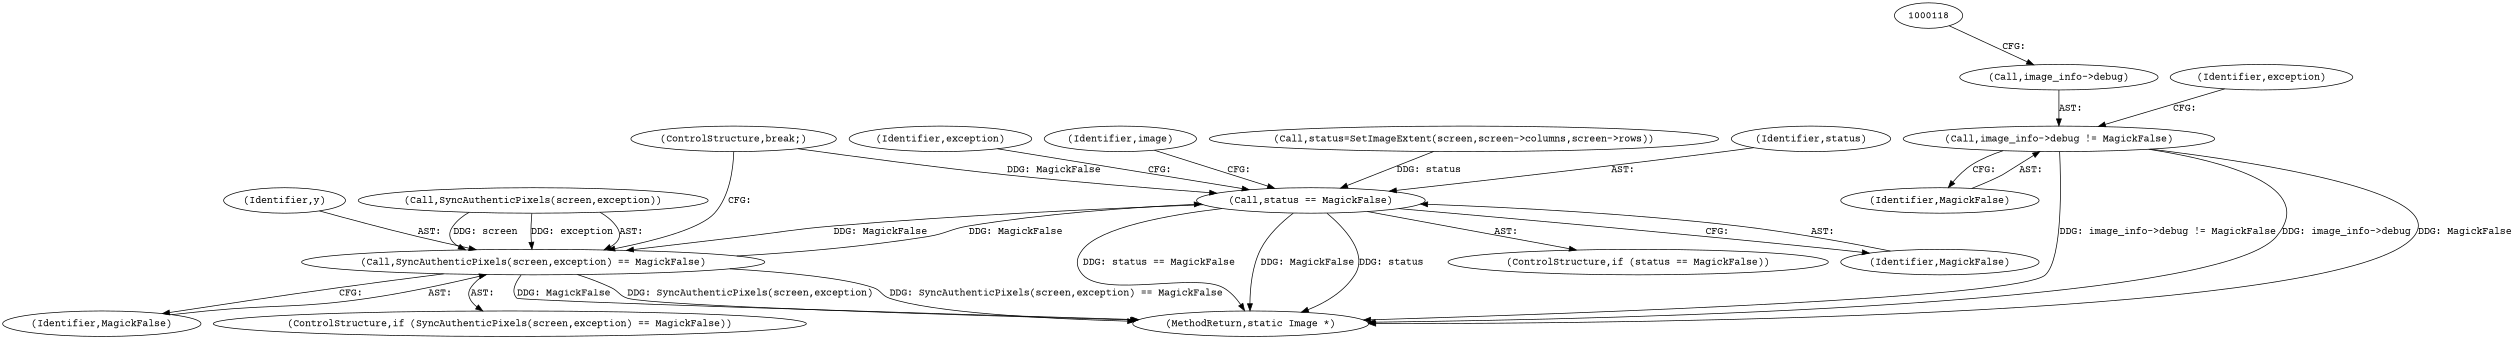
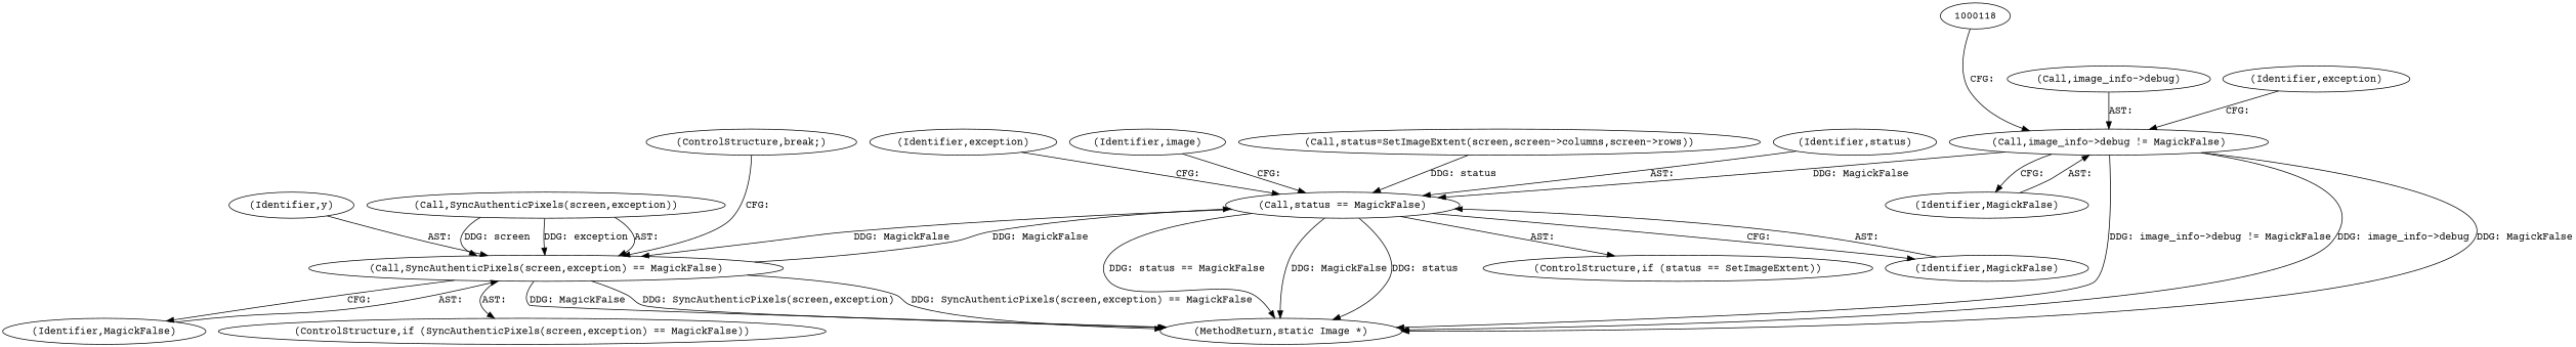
  digraph {
    fontname="Courier Prime"
    node [fontname="Courier Prime"]
    edge [fontname="Courier Prime"]
    n1 [label="(Call,image_info->debug != MagickFalse)"]
    n2 [label="(Call,status == MagickFalse)"]
    n3 [label="(Identifier,MagickFalse)"]
    n4 [label="(MethodReturn,static Image *)"]
    n5 [label="(Call,SyncAuthenticPixels(screen,exception) == MagickFalse)"]
-   n6 [label="(ControlStructure,if (status == MagickFalse))"]
+   n6 [label="(ControlStructure,if (status == SetImageExtent))"]
    n7 [label="(Identifier,MagickFalse)"]
    n8 [label="(Identifier,MagickFalse)"]
    n9 [label="(ControlStructure,if (SyncAuthenticPixels(screen,exception) == MagickFalse))"]
    n10 [label="(Identifier,exception)"]
    n11 [label="(Identifier,image)"]
    n12 [label="(Identifier,y)"]
    n13 [label="(Call,image_info->debug)"]
    n14 [label="(Call,status=SetImageExtent(screen,screen->columns,screen->rows))"]
    n15 [label="(Call,SyncAuthenticPixels(screen,exception))"]
    n16 [label="(ControlStructure,break;)"]
    n17 [label="(Identifier,status)"]
    n18 [label="(Identifier,exception)"]
    1000118
-   n16 -> n2 [label="DDG: MagickFalse"]
+   n1 -> n2 [label="DDG: MagickFalse"]
    n1 -> n3 [label="CFG: "]
    n1 -> n4 [label="DDG: image_info->debug != MagickFalse"]
    n1 -> n4 [label="DDG: image_info->debug"]
    n1 -> n4 [label="DDG: MagickFalse"]
    n2 -> n4 [label="DDG: status == MagickFalse"]
    n2 -> n4 [label="DDG: MagickFalse"]
    n2 -> n4 [label="DDG: status"]
    n2 -> n5 [label="DDG: MagickFalse"]
    n2 -> n6 [label="AST: "]
    n2 -> n7 [label="CFG: "]
    n3 -> n1 [label="AST: "]
    n5 -> n2 [label="DDG: MagickFalse"]
    n5 -> n4 [label="DDG: MagickFalse"]
    n5 -> n4 [label="DDG: SyncAuthenticPixels(screen,exception)"]
    n5 -> n4 [label="DDG: SyncAuthenticPixels(screen,exception) == MagickFalse"]
    n5 -> n8 [label="CFG: "]
    n5 -> n9 [label="AST: "]
    n7 -> n2 [label="AST: "]
    n8 -> n5 [label="AST: "]
    n10 -> n2 [label="CFG: "]
    n11 -> n2 [label="CFG: "]
    n12 -> n5 [label="AST: "]
    n13 -> n1 [label="AST: "]
    n14 -> n2 [label="DDG: status"]
    n15 -> n5 [label="AST: "]
    n15 -> n5 [label="DDG: screen"]
    n15 -> n5 [label="DDG: exception"]
    n16 -> n5 [label="CFG: "]
    n17 -> n2 [label="AST: "]
    n18 -> n1 [label="CFG: "]
-   1000118 -> n13 [label="CFG: "]
+   1000118 -> n1 [label="CFG: "]
  }
